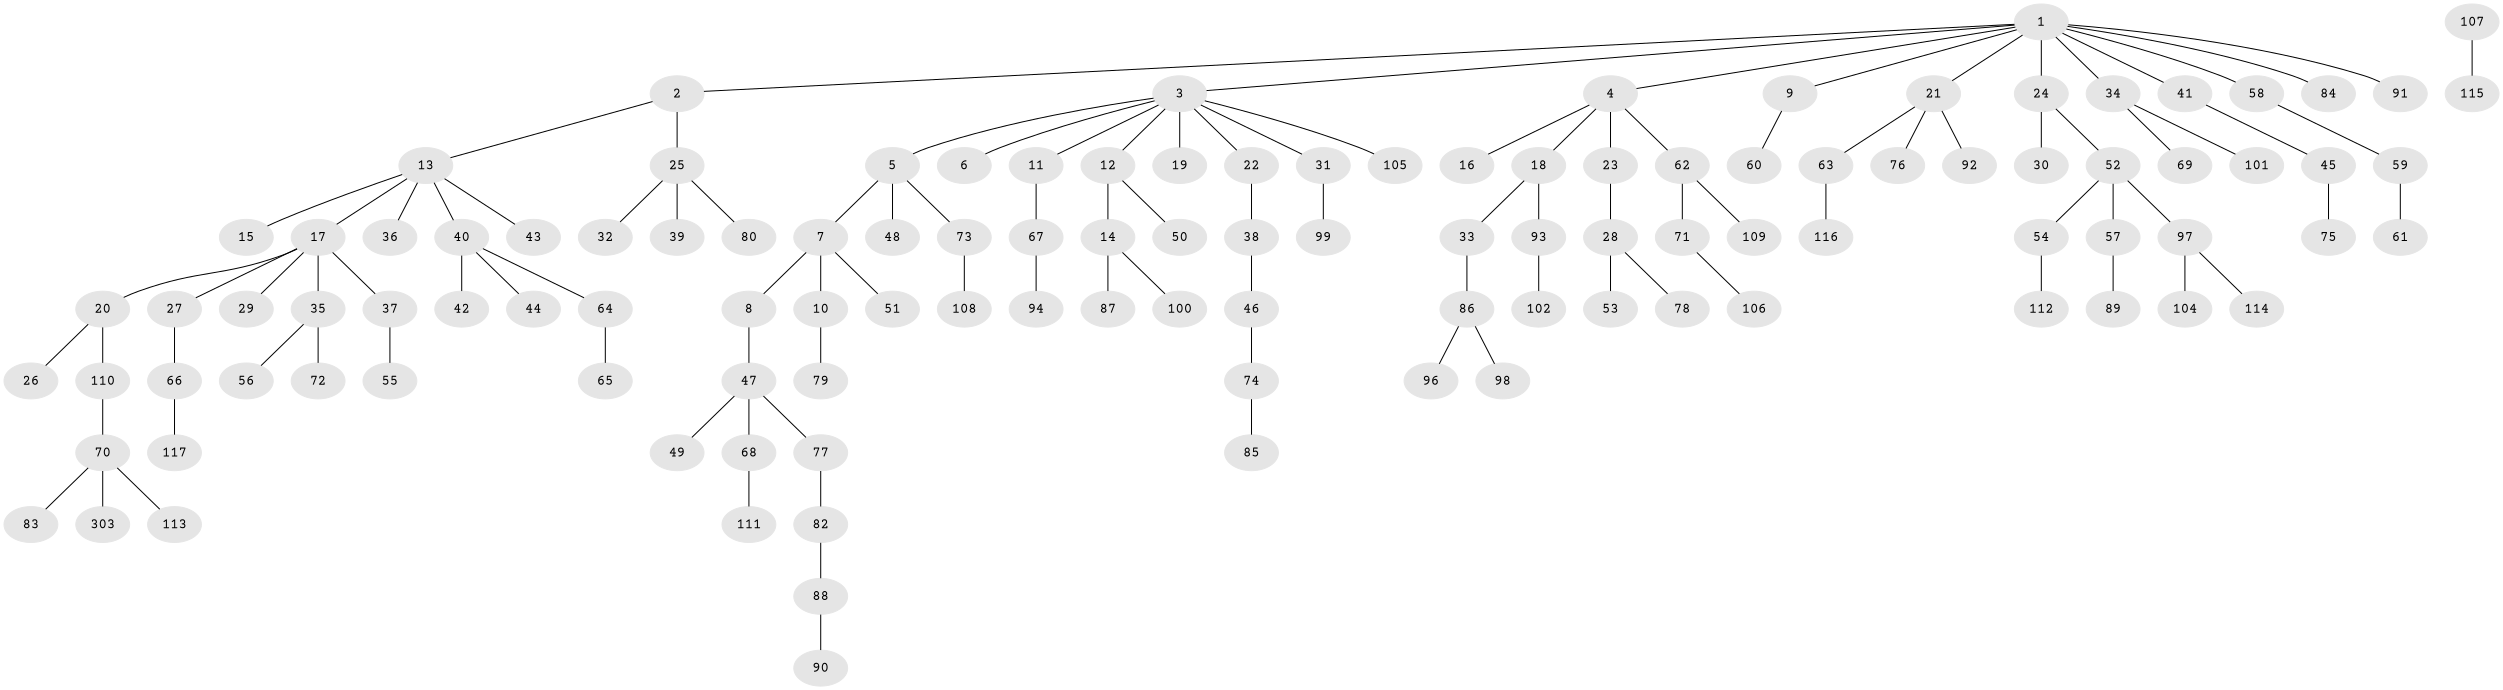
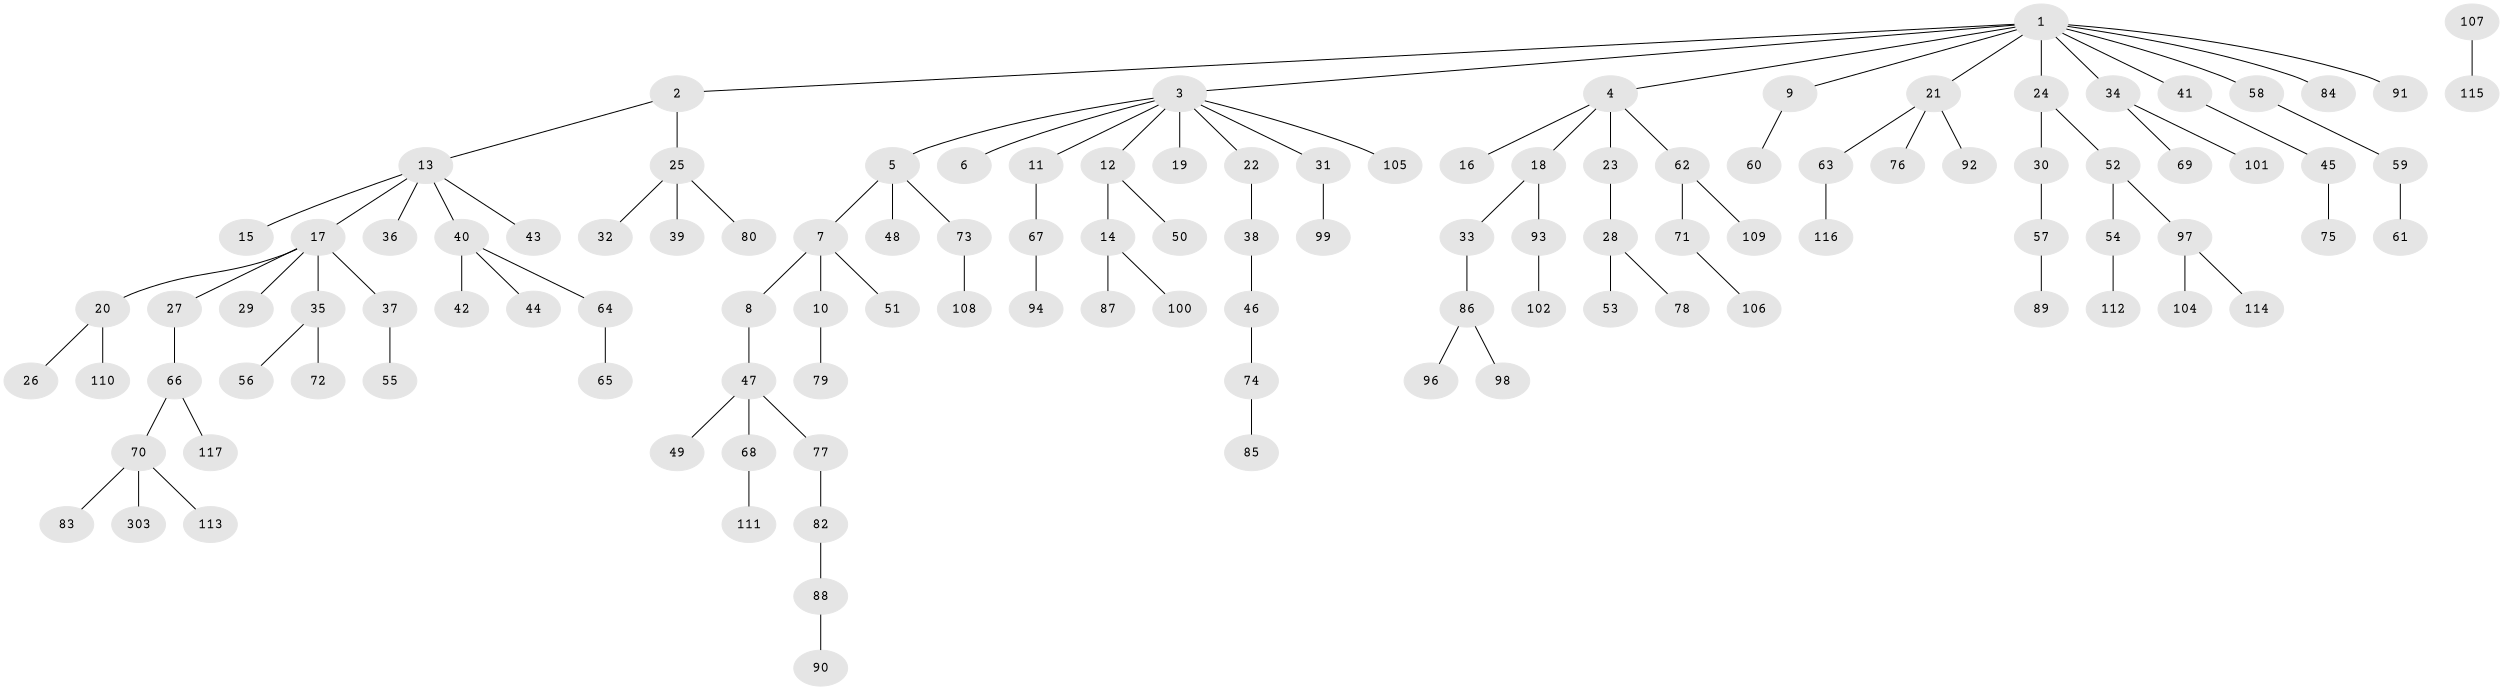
  graph {
    fontname="Courier Prime"
    node [color=gray90 fontname="Courier Prime" style=filled]
    edge [fontname="Courier Prime"]
    1
    2
    3
    4
    9
    21
    24
    34
    41
    58
    84
    91
    13
    25
    5
    6
    11
    12
    19
    22
    31
    105
    16
    18
    23
    62
    60
    63
    76
    92
    30
    52
    69
    101
    45
    59
    15
    17
    36
    40
    43
    32
    39
    80
    7
    48
    73
    67
    14
    50
    38
    99
    33
    93
    28
    71
    109
    8
    10
    51
    108
    47
    79
    49
    68
    77
    94
    87
    100
    20
    27
    29
    35
    37
    42
    44
    64
    26
    110
    66
    56
    72
    55
    86
    102
    116
    46
    53
    78
    107
    115
    54
    57
    97
    70
    117
    96
    98
    74
    65
    75
    85
    111
    82
    112
    89
    104
    114
    61
    106
    83
    n112 [label=303]
    113
    88
    90
    1 -- 2
    1 -- 3
    1 -- 4
    1 -- 9
    1 -- 21
    1 -- 24
    1 -- 34
    1 -- 41
    1 -- 58
    1 -- 84
    1 -- 91
    2 -- 13
    2 -- 25
    3 -- 5
    3 -- 6
    3 -- 11
    3 -- 12
    3 -- 19
    3 -- 22
    3 -- 31
    3 -- 105
    4 -- 16
    4 -- 18
    4 -- 23
    4 -- 62
    9 -- 60
    21 -- 63
    21 -- 76
    21 -- 92
    24 -- 30
    24 -- 52
    34 -- 69
    34 -- 101
    41 -- 45
    58 -- 59
    13 -- 15
    13 -- 17
    13 -- 36
    13 -- 40
    13 -- 43
    25 -- 32
    25 -- 39
    25 -- 80
    5 -- 7
    5 -- 48
    5 -- 73
    11 -- 67
    12 -- 14
    12 -- 50
    22 -- 38
    31 -- 99
    18 -- 33
    18 -- 93
    23 -- 28
    62 -- 71
    62 -- 109
    63 -- 116
    52 -- 54
-   52 -- 57
+   30 -- 57
    52 -- 97
    45 -- 75
    59 -- 61
    17 -- 20
    17 -- 27
    17 -- 29
    17 -- 35
    17 -- 37
    40 -- 42
    40 -- 44
    40 -- 64
    7 -- 8
    7 -- 10
    7 -- 51
    73 -- 108
    67 -- 94
    14 -- 87
    14 -- 100
    38 -- 46
    33 -- 86
    93 -- 102
    28 -- 53
    28 -- 78
    71 -- 106
    8 -- 47
    10 -- 79
    47 -- 49
    47 -- 68
    47 -- 77
    68 -- 111
    77 -- 82
    20 -- 26
    20 -- 110
    27 -- 66
    35 -- 56
    35 -- 72
    37 -- 55
    64 -- 65
-   110 -- 70
+   66 -- 70
    66 -- 117
    86 -- 96
    86 -- 98
    46 -- 74
    107 -- 115
    54 -- 112
    57 -- 89
    97 -- 104
    97 -- 114
    70 -- 83
    70 -- n112
    70 -- 113
    74 -- 85
    82 -- 88
    88 -- 90
  }
